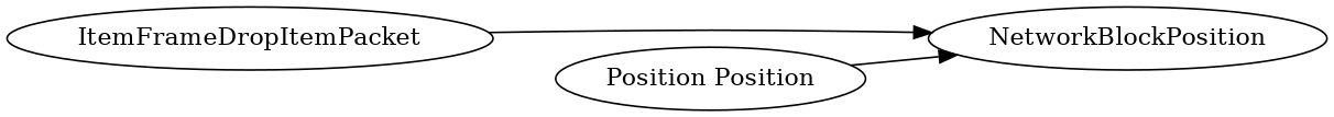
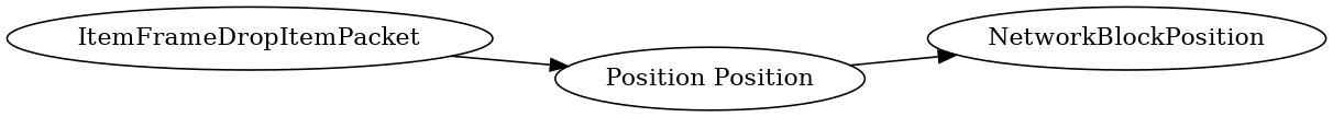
  digraph {
    rankdir=LR
    n1 [label=NetworkBlockPosition]
    n2 [label=ItemFrameDropItemPacket]
    n3 [label="Position Position"]
    subgraph sub_1 {
      rank=max
      n1
    }
-   n2 -> n1
+   n2 -> n3
    n3 -> n1
  }
